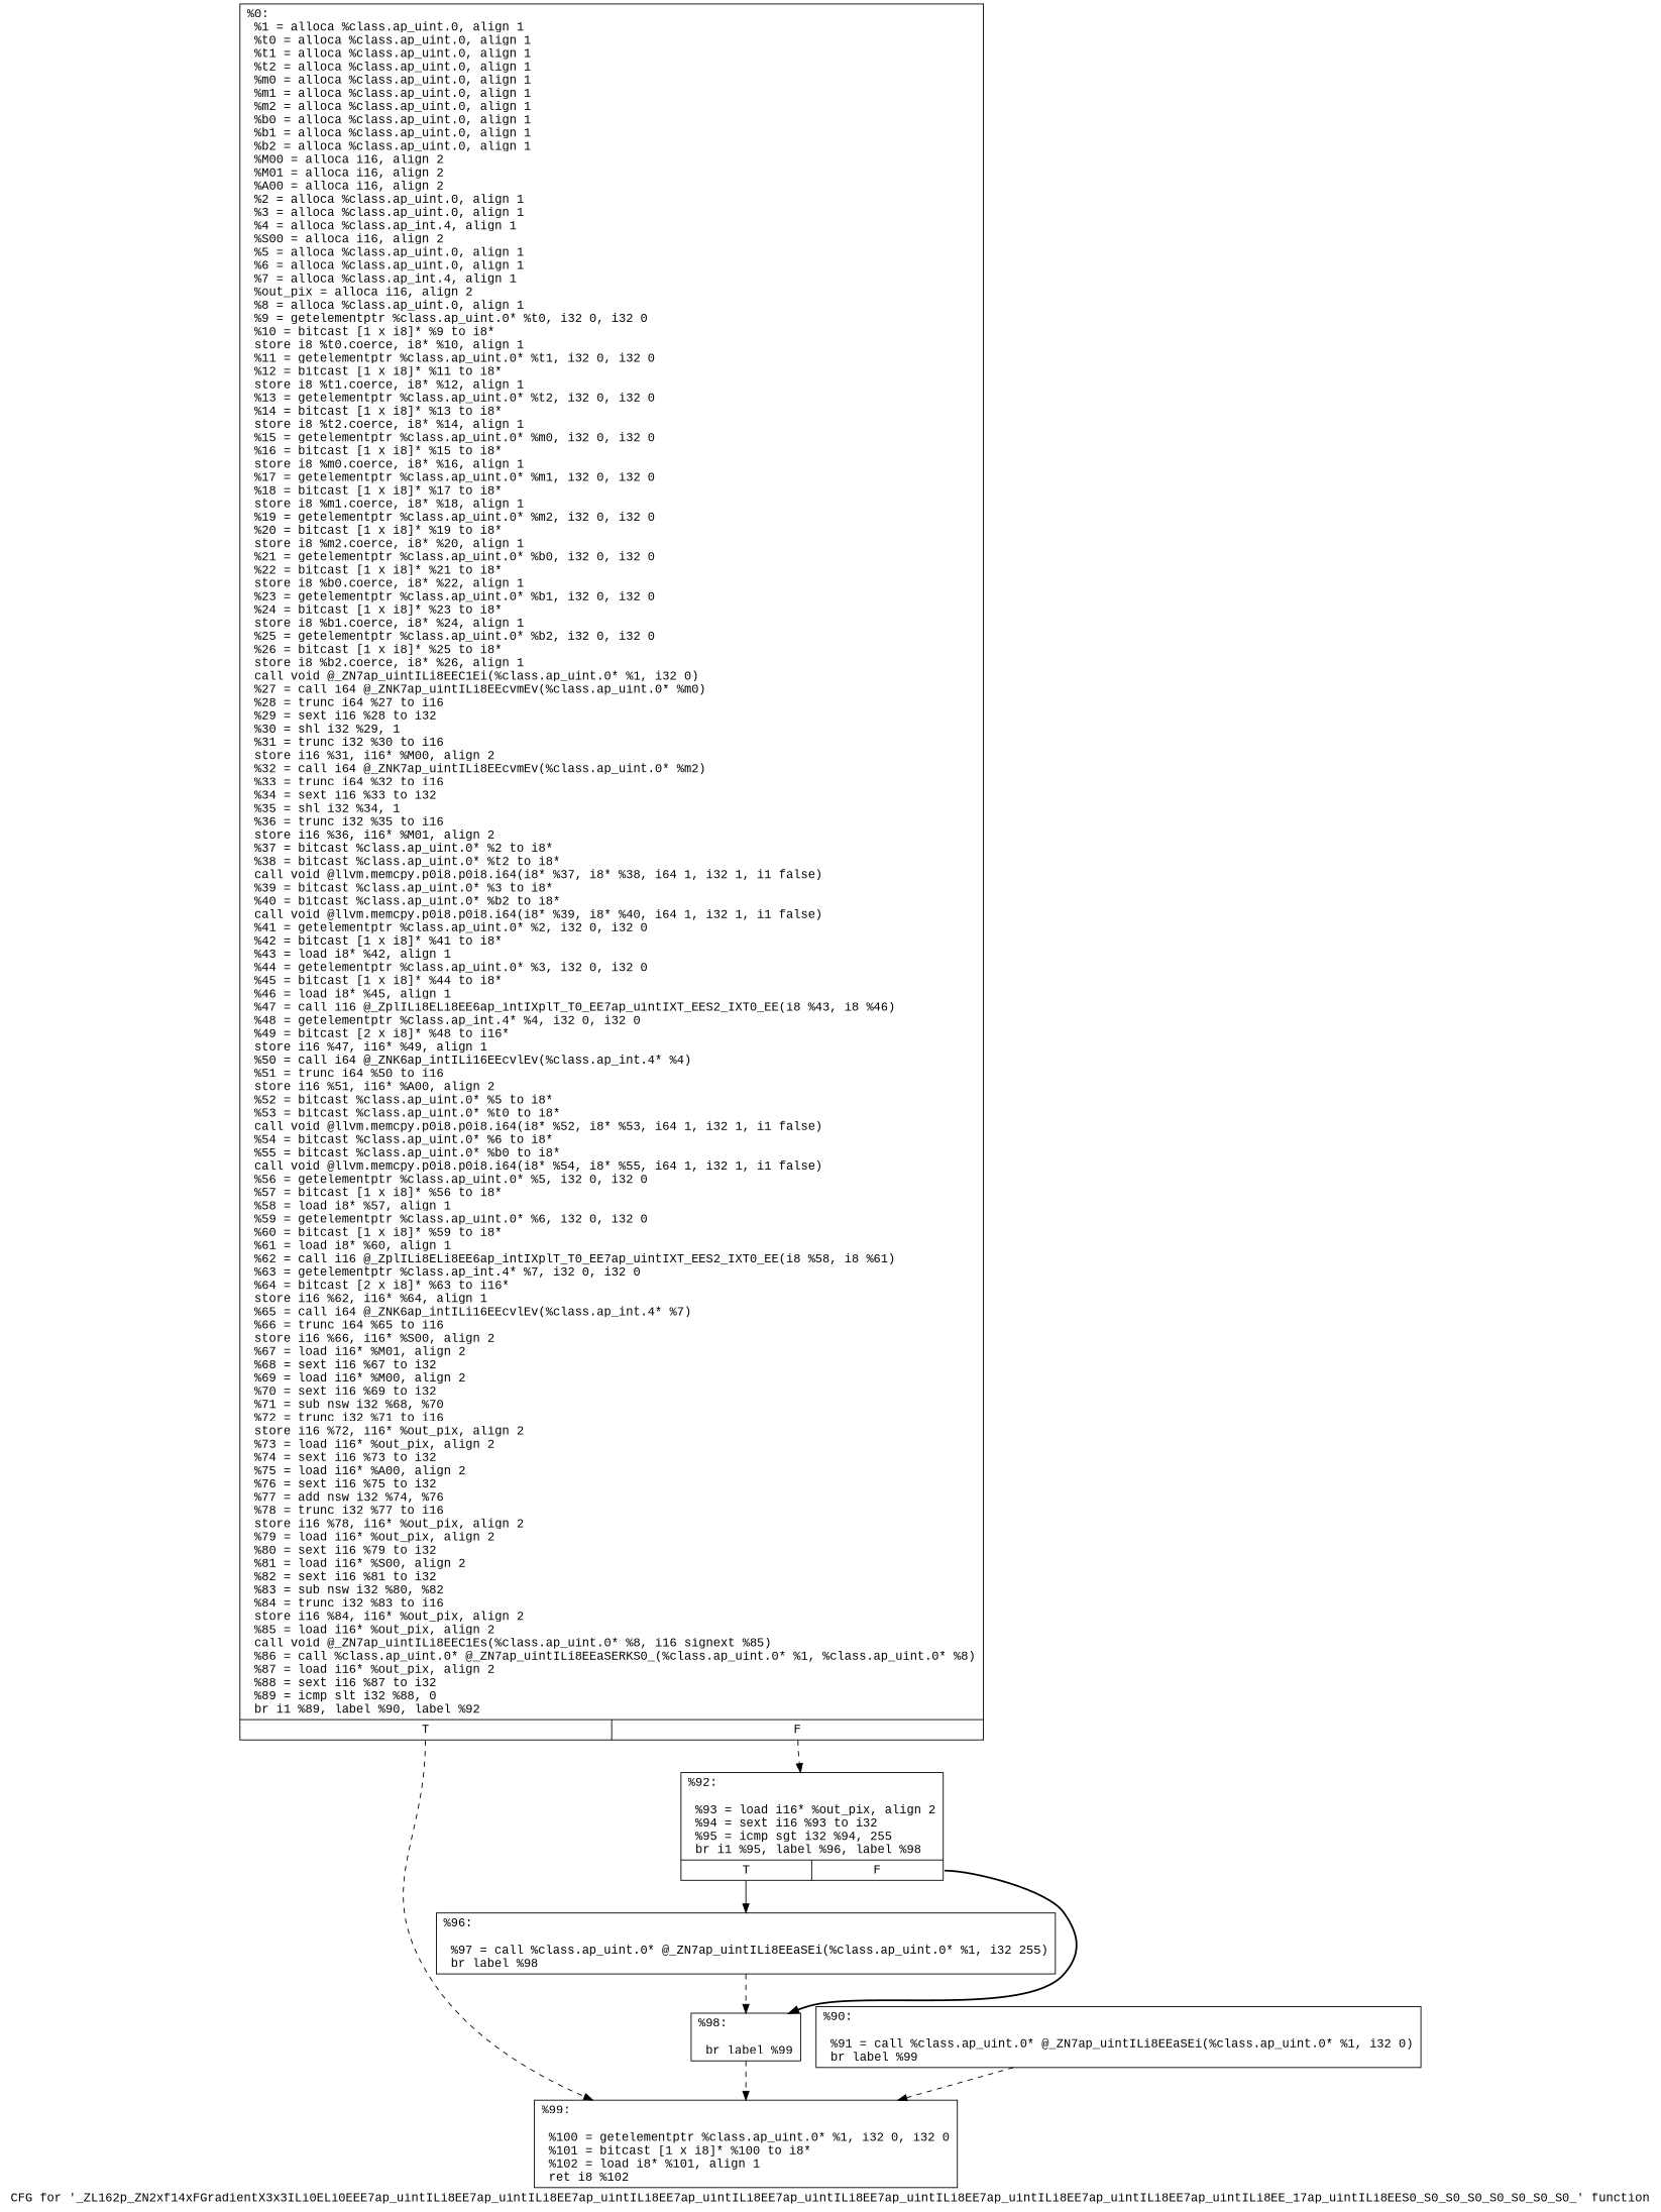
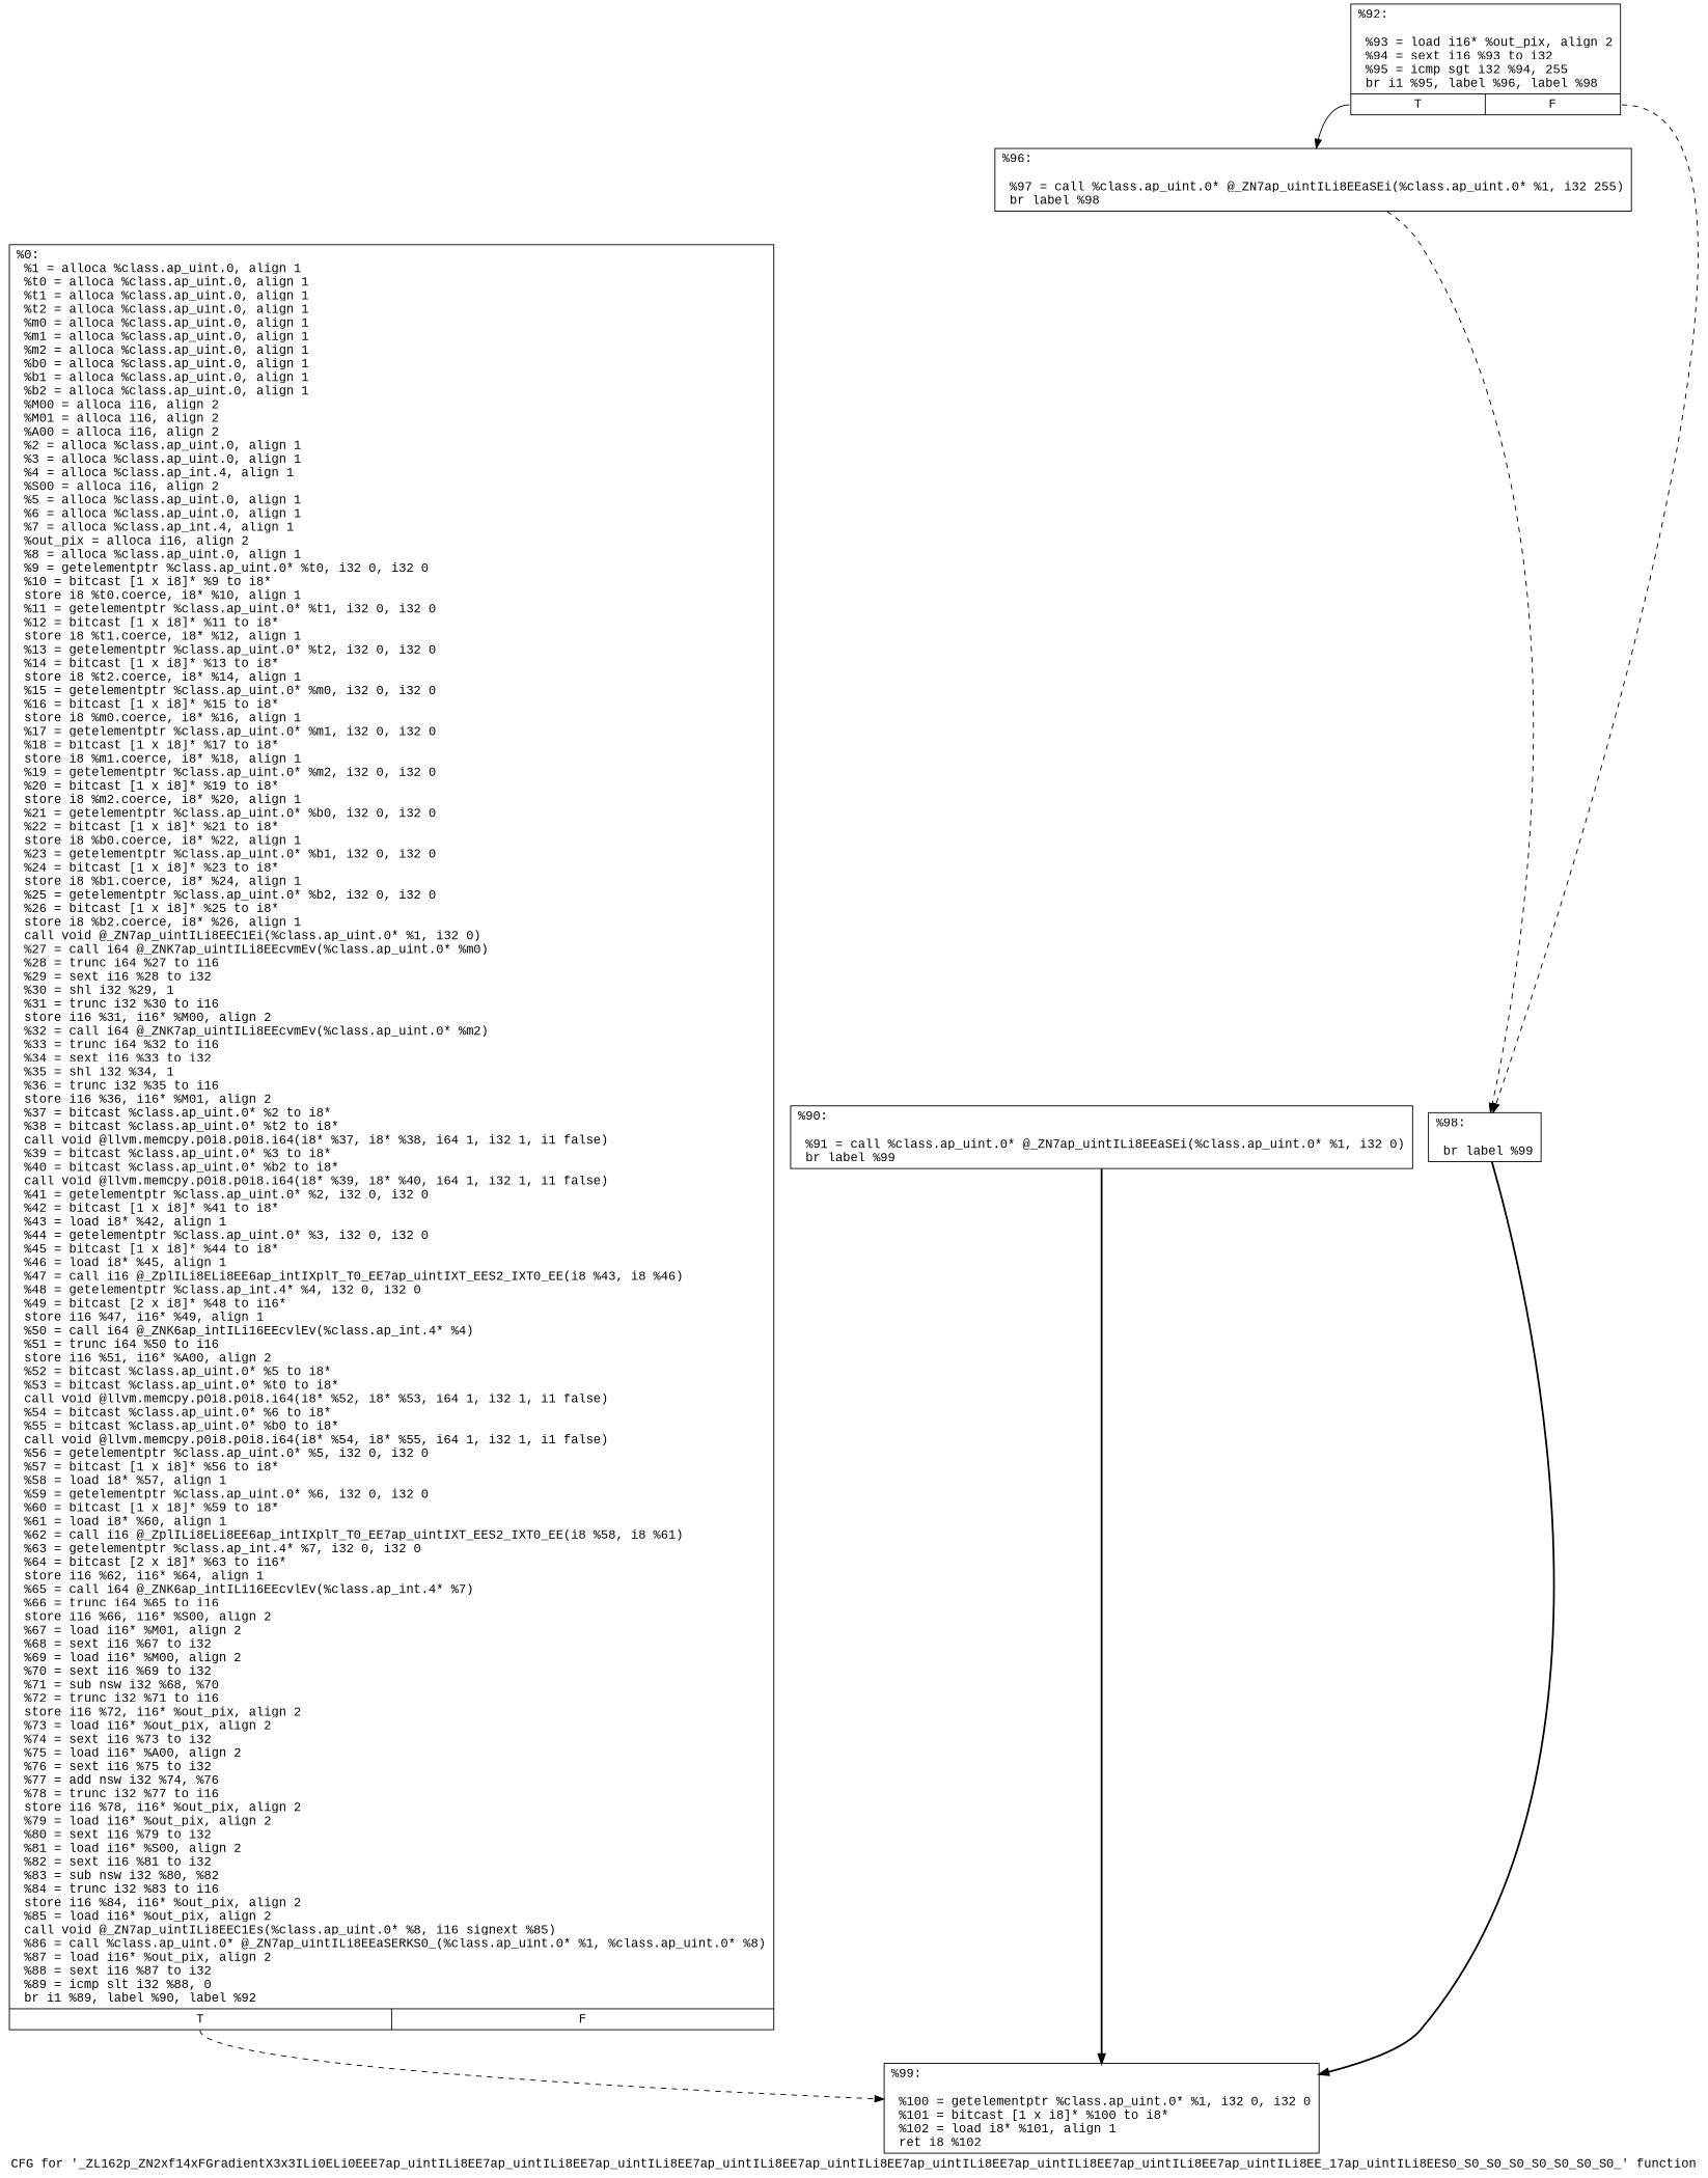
  digraph {
    fontname="Liberation Mono"
    label="CFG for '_ZL162p_ZN2xf14xFGradientX3x3ILi0ELi0EEE7ap_uintILi8EE7ap_uintILi8EE7ap_uintILi8EE7ap_uintILi8EE7ap_uintILi8EE7ap_uintILi8EE7ap_uintILi8EE7ap_uintILi8EE7ap_uintILi8EE_17ap_uintILi8EES0_S0_S0_S0_S0_S0_S0_S0_' function"
    node [fontname="Liberation Mono" shape=record]
    edge [fontname="Liberation Mono" style=dashed]
    n1 [label="{%0:\l  %1 = alloca %class.ap_uint.0, align 1\l  %t0 = alloca %class.ap_uint.0, align 1\l  %t1 = alloca %class.ap_uint.0, align 1\l  %t2 = alloca %class.ap_uint.0, align 1\l  %m0 = alloca %class.ap_uint.0, align 1\l  %m1 = alloca %class.ap_uint.0, align 1\l  %m2 = alloca %class.ap_uint.0, align 1\l  %b0 = alloca %class.ap_uint.0, align 1\l  %b1 = alloca %class.ap_uint.0, align 1\l  %b2 = alloca %class.ap_uint.0, align 1\l  %M00 = alloca i16, align 2\l  %M01 = alloca i16, align 2\l  %A00 = alloca i16, align 2\l  %2 = alloca %class.ap_uint.0, align 1\l  %3 = alloca %class.ap_uint.0, align 1\l  %4 = alloca %class.ap_int.4, align 1\l  %S00 = alloca i16, align 2\l  %5 = alloca %class.ap_uint.0, align 1\l  %6 = alloca %class.ap_uint.0, align 1\l  %7 = alloca %class.ap_int.4, align 1\l  %out_pix = alloca i16, align 2\l  %8 = alloca %class.ap_uint.0, align 1\l  %9 = getelementptr %class.ap_uint.0* %t0, i32 0, i32 0\l  %10 = bitcast [1 x i8]* %9 to i8*\l  store i8 %t0.coerce, i8* %10, align 1\l  %11 = getelementptr %class.ap_uint.0* %t1, i32 0, i32 0\l  %12 = bitcast [1 x i8]* %11 to i8*\l  store i8 %t1.coerce, i8* %12, align 1\l  %13 = getelementptr %class.ap_uint.0* %t2, i32 0, i32 0\l  %14 = bitcast [1 x i8]* %13 to i8*\l  store i8 %t2.coerce, i8* %14, align 1\l  %15 = getelementptr %class.ap_uint.0* %m0, i32 0, i32 0\l  %16 = bitcast [1 x i8]* %15 to i8*\l  store i8 %m0.coerce, i8* %16, align 1\l  %17 = getelementptr %class.ap_uint.0* %m1, i32 0, i32 0\l  %18 = bitcast [1 x i8]* %17 to i8*\l  store i8 %m1.coerce, i8* %18, align 1\l  %19 = getelementptr %class.ap_uint.0* %m2, i32 0, i32 0\l  %20 = bitcast [1 x i8]* %19 to i8*\l  store i8 %m2.coerce, i8* %20, align 1\l  %21 = getelementptr %class.ap_uint.0* %b0, i32 0, i32 0\l  %22 = bitcast [1 x i8]* %21 to i8*\l  store i8 %b0.coerce, i8* %22, align 1\l  %23 = getelementptr %class.ap_uint.0* %b1, i32 0, i32 0\l  %24 = bitcast [1 x i8]* %23 to i8*\l  store i8 %b1.coerce, i8* %24, align 1\l  %25 = getelementptr %class.ap_uint.0* %b2, i32 0, i32 0\l  %26 = bitcast [1 x i8]* %25 to i8*\l  store i8 %b2.coerce, i8* %26, align 1\l  call void @_ZN7ap_uintILi8EEC1Ei(%class.ap_uint.0* %1, i32 0)\l  %27 = call i64 @_ZNK7ap_uintILi8EEcvmEv(%class.ap_uint.0* %m0)\l  %28 = trunc i64 %27 to i16\l  %29 = sext i16 %28 to i32\l  %30 = shl i32 %29, 1\l  %31 = trunc i32 %30 to i16\l  store i16 %31, i16* %M00, align 2\l  %32 = call i64 @_ZNK7ap_uintILi8EEcvmEv(%class.ap_uint.0* %m2)\l  %33 = trunc i64 %32 to i16\l  %34 = sext i16 %33 to i32\l  %35 = shl i32 %34, 1\l  %36 = trunc i32 %35 to i16\l  store i16 %36, i16* %M01, align 2\l  %37 = bitcast %class.ap_uint.0* %2 to i8*\l  %38 = bitcast %class.ap_uint.0* %t2 to i8*\l  call void @llvm.memcpy.p0i8.p0i8.i64(i8* %37, i8* %38, i64 1, i32 1, i1 false)\l  %39 = bitcast %class.ap_uint.0* %3 to i8*\l  %40 = bitcast %class.ap_uint.0* %b2 to i8*\l  call void @llvm.memcpy.p0i8.p0i8.i64(i8* %39, i8* %40, i64 1, i32 1, i1 false)\l  %41 = getelementptr %class.ap_uint.0* %2, i32 0, i32 0\l  %42 = bitcast [1 x i8]* %41 to i8*\l  %43 = load i8* %42, align 1\l  %44 = getelementptr %class.ap_uint.0* %3, i32 0, i32 0\l  %45 = bitcast [1 x i8]* %44 to i8*\l  %46 = load i8* %45, align 1\l  %47 = call i16 @_ZplILi8ELi8EE6ap_intIXplT_T0_EE7ap_uintIXT_EES2_IXT0_EE(i8 %43, i8 %46)\l  %48 = getelementptr %class.ap_int.4* %4, i32 0, i32 0\l  %49 = bitcast [2 x i8]* %48 to i16*\l  store i16 %47, i16* %49, align 1\l  %50 = call i64 @_ZNK6ap_intILi16EEcvlEv(%class.ap_int.4* %4)\l  %51 = trunc i64 %50 to i16\l  store i16 %51, i16* %A00, align 2\l  %52 = bitcast %class.ap_uint.0* %5 to i8*\l  %53 = bitcast %class.ap_uint.0* %t0 to i8*\l  call void @llvm.memcpy.p0i8.p0i8.i64(i8* %52, i8* %53, i64 1, i32 1, i1 false)\l  %54 = bitcast %class.ap_uint.0* %6 to i8*\l  %55 = bitcast %class.ap_uint.0* %b0 to i8*\l  call void @llvm.memcpy.p0i8.p0i8.i64(i8* %54, i8* %55, i64 1, i32 1, i1 false)\l  %56 = getelementptr %class.ap_uint.0* %5, i32 0, i32 0\l  %57 = bitcast [1 x i8]* %56 to i8*\l  %58 = load i8* %57, align 1\l  %59 = getelementptr %class.ap_uint.0* %6, i32 0, i32 0\l  %60 = bitcast [1 x i8]* %59 to i8*\l  %61 = load i8* %60, align 1\l  %62 = call i16 @_ZplILi8ELi8EE6ap_intIXplT_T0_EE7ap_uintIXT_EES2_IXT0_EE(i8 %58, i8 %61)\l  %63 = getelementptr %class.ap_int.4* %7, i32 0, i32 0\l  %64 = bitcast [2 x i8]* %63 to i16*\l  store i16 %62, i16* %64, align 1\l  %65 = call i64 @_ZNK6ap_intILi16EEcvlEv(%class.ap_int.4* %7)\l  %66 = trunc i64 %65 to i16\l  store i16 %66, i16* %S00, align 2\l  %67 = load i16* %M01, align 2\l  %68 = sext i16 %67 to i32\l  %69 = load i16* %M00, align 2\l  %70 = sext i16 %69 to i32\l  %71 = sub nsw i32 %68, %70\l  %72 = trunc i32 %71 to i16\l  store i16 %72, i16* %out_pix, align 2\l  %73 = load i16* %out_pix, align 2\l  %74 = sext i16 %73 to i32\l  %75 = load i16* %A00, align 2\l  %76 = sext i16 %75 to i32\l  %77 = add nsw i32 %74, %76\l  %78 = trunc i32 %77 to i16\l  store i16 %78, i16* %out_pix, align 2\l  %79 = load i16* %out_pix, align 2\l  %80 = sext i16 %79 to i32\l  %81 = load i16* %S00, align 2\l  %82 = sext i16 %81 to i32\l  %83 = sub nsw i32 %80, %82\l  %84 = trunc i32 %83 to i16\l  store i16 %84, i16* %out_pix, align 2\l  %85 = load i16* %out_pix, align 2\l  call void @_ZN7ap_uintILi8EEC1Es(%class.ap_uint.0* %8, i16 signext %85)\l  %86 = call %class.ap_uint.0* @_ZN7ap_uintILi8EEaSERKS0_(%class.ap_uint.0* %1, %class.ap_uint.0* %8)\l  %87 = load i16* %out_pix, align 2\l  %88 = sext i16 %87 to i32\l  %89 = icmp slt i32 %88, 0\l  br i1 %89, label %90, label %92\l|{<s0>T|<s1>F}}"]
    n2 [label="{%92:\l\l  %93 = load i16* %out_pix, align 2\l  %94 = sext i16 %93 to i32\l  %95 = icmp sgt i32 %94, 255\l  br i1 %95, label %96, label %98\l|{<s0>T|<s1>F}}"]
    n3 [label="{%99:\l\l  %100 = getelementptr %class.ap_uint.0* %1, i32 0, i32 0\l  %101 = bitcast [1 x i8]* %100 to i8*\l  %102 = load i8* %101, align 1\l  ret i8 %102\l}"]
    n4 [label="{%90:\l\l  %91 = call %class.ap_uint.0* @_ZN7ap_uintILi8EEaSEi(%class.ap_uint.0* %1, i32 0)\l  br label %99\l}"]
    n5 [label="{%96:\l\l  %97 = call %class.ap_uint.0* @_ZN7ap_uintILi8EEaSEi(%class.ap_uint.0* %1, i32 255)\l  br label %98\l}"]
    n6 [label="{%98:\l\l  br label %99\l}"]
-   n1 -> n2 [tailport=s1]
    n1 -> n3 [tailport=s0]
    n2 -> n5 [style=solid tailport=s0]
-   n2 -> n6 [style=bold tailport=s1]
-   n4 -> n3
+   n2 -> n6 [tailport=s1]
+   n4 -> n3 [style=bold]
    n5 -> n6
-   n6 -> n3
+   n6 -> n3 [style=bold]
  }
